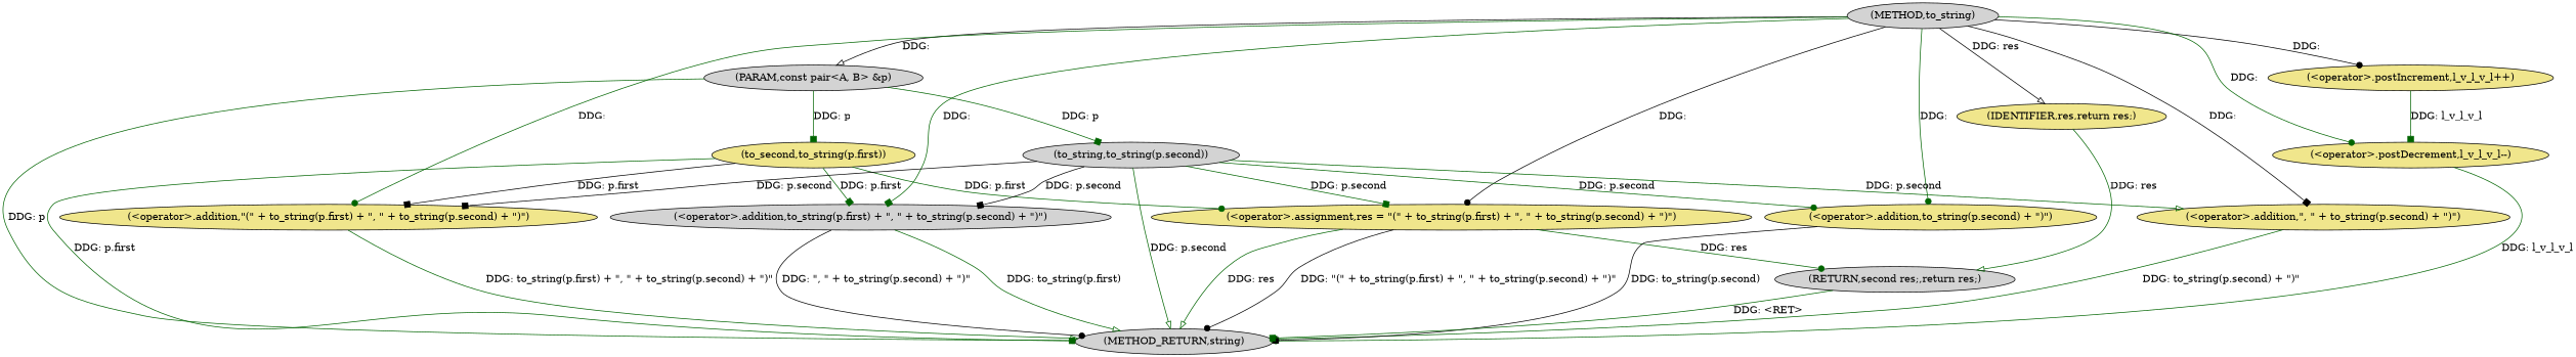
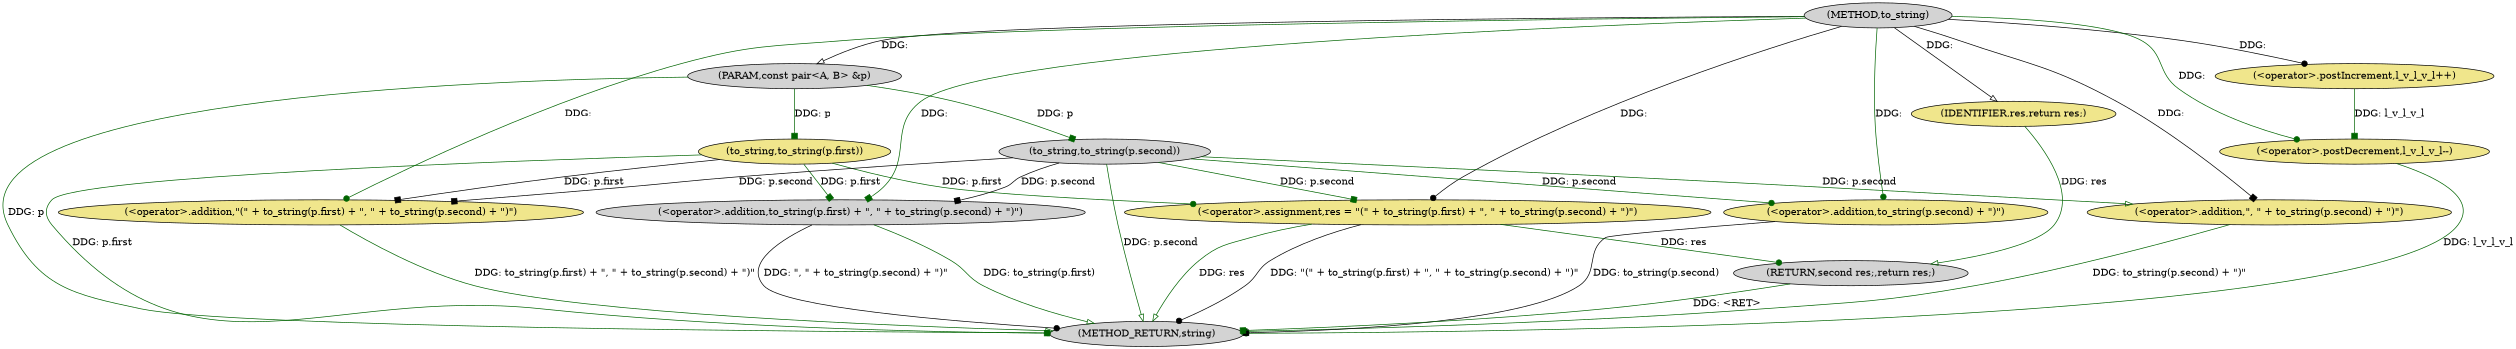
  digraph {
    node [fillcolor=khaki style=filled]
    edge [arrowhead=box color=darkgreen]
    n1 [fillcolor=lightgrey label="(METHOD,to_string)"]
    n2 [fillcolor=lightgrey label="(PARAM,const pair<A, B> &p)"]
    n3 [label="(<operator>.postIncrement,l_v_l_v_l++)"]
    n4 [label="(<operator>.assignment,res = \"(\" + to_string(p.first) + \", \" + to_string(p.second) + \")\")"]
    n5 [label="(<operator>.postDecrement,l_v_l_v_l--)"]
    n6 [label="(IDENTIFIER,res,return res;)"]
    n7 [label="(<operator>.addition,\"(\" + to_string(p.first) + \", \" + to_string(p.second) + \")\")"]
    n8 [fillcolor=lightgrey label="(<operator>.addition,to_string(p.first) + \", \" + to_string(p.second) + \")\")"]
    n9 [label="(<operator>.addition,\", \" + to_string(p.second) + \")\")"]
    n10 [label="(<operator>.addition,to_string(p.second) + \")\")"]
    n11 [fillcolor=lightgrey label="(METHOD_RETURN,string)"]
-   n12 [label="(to_second,to_string(p.first))"]
+   n12 [label="(to_string,to_string(p.first))"]
    n13 [fillcolor=lightgrey label="(to_string,to_string(p.second))"]
    n14 [fillcolor=lightgrey label="(RETURN,second res;,return res;)"]
    n1 -> n2 [arrowhead=onormal color=black label="DDG: "]
    n1 -> n3 [arrowhead=dot color=black label="DDG: "]
    n1 -> n4 [arrowhead=dot color=black label="DDG: "]
    n1 -> n5 [arrowhead=dot label="DDG: "]
-   n1 -> n6 [arrowhead=onormal color=black label="DDG: res"]
+   n1 -> n6 [arrowhead=onormal color=black label="DDG: "]
    n1 -> n7 [arrowhead=dot label="DDG: "]
    n1 -> n8 [label="DDG: "]
    n1 -> n9 [color=black label="DDG: "]
    n1 -> n10 [arrowhead=dot label="DDG: "]
    n2 -> n11 [arrowhead=dot label="DDG: p"]
    n2 -> n12 [label="DDG: p"]
    n2 -> n13 [label="DDG: p"]
    n3 -> n5 [label="DDG: l_v_l_v_l"]
    n4 -> n11 [arrowhead=onormal label="DDG: res"]
    n4 -> n11 [arrowhead=dot color=black label="DDG: \"(\" + to_string(p.first) + \", \" + to_string(p.second) + \")\""]
    n4 -> n14 [arrowhead=dot label="DDG: res"]
    n5 -> n11 [arrowhead=dot label="DDG: l_v_l_v_l"]
    n6 -> n14 [arrowhead=onormal label="DDG: res"]
    n7 -> n11 [arrowhead=onormal label="DDG: to_string(p.first) + \", \" + to_string(p.second) + \")\""]
    n8 -> n11 [arrowhead=onormal label="DDG: to_string(p.first)"]
    n8 -> n11 [arrowhead=dot color=black label="DDG: \", \" + to_string(p.second) + \")\""]
    n9 -> n11 [label="DDG: to_string(p.second) + \")\""]
    n10 -> n11 [color=black label="DDG: to_string(p.second)"]
    n12 -> n4 [arrowhead=dot label="DDG: p.first"]
    n12 -> n7 [color=black label="DDG: p.first"]
    n12 -> n8 [label="DDG: p.first"]
    n12 -> n11 [label="DDG: p.first"]
    n13 -> n4 [label="DDG: p.second"]
    n13 -> n7 [color=black label="DDG: p.second"]
    n13 -> n8 [color=black label="DDG: p.second"]
    n13 -> n9 [arrowhead=onormal label="DDG: p.second"]
    n13 -> n10 [arrowhead=dot label="DDG: p.second"]
    n13 -> n11 [arrowhead=onormal label="DDG: p.second"]
    n14 -> n11 [label="DDG: <RET>"]
  }
